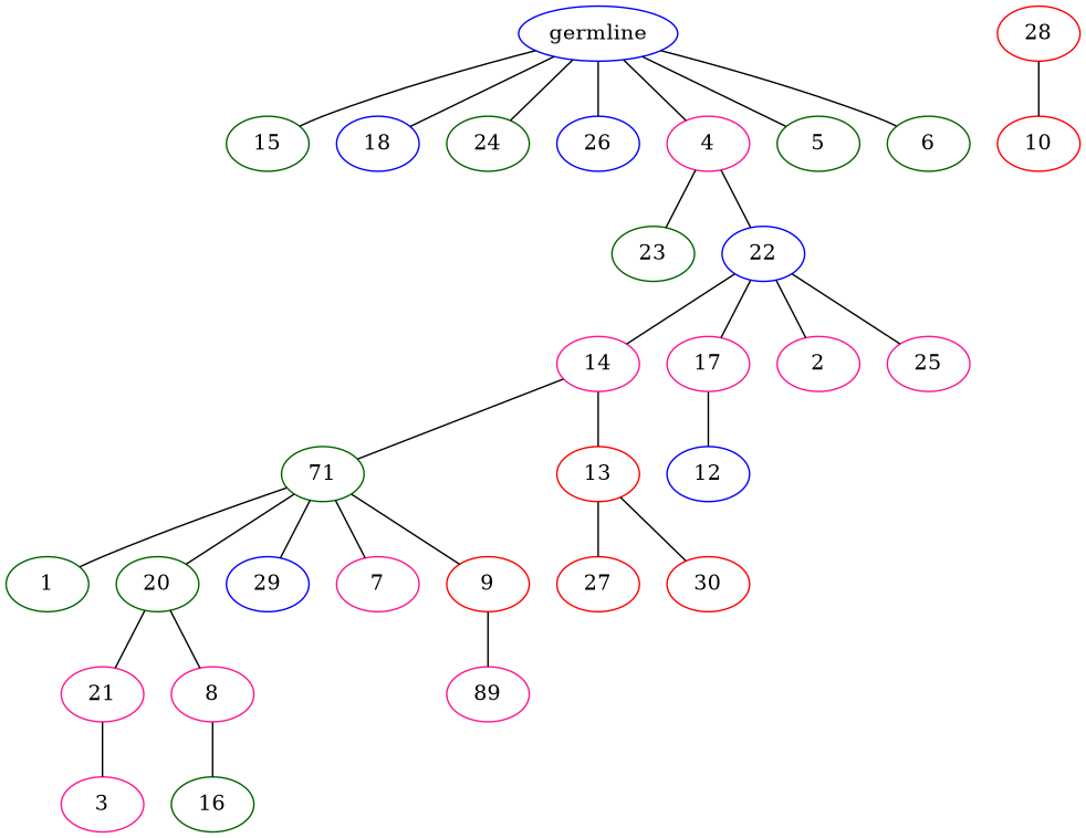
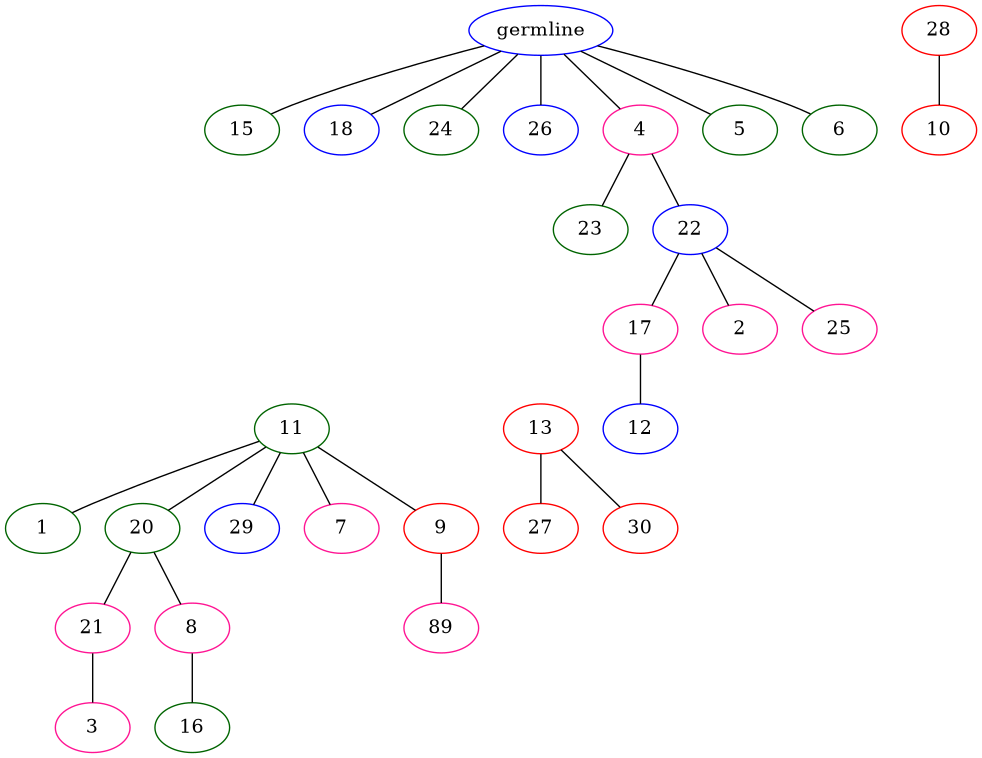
  graph {
    node [color=deeppink]
    n1 [color=blue label=germline]
    n2 [color=darkgreen label=15]
    n3 [color=blue label=18]
    n4 [color=darkgreen label=24]
    n5 [color=blue label=26]
    n6 [label=4]
    n7 [color=darkgreen label=5]
    n8 [color=darkgreen label=6]
    n9 [color=red label=28]
    n10 [color=red label=10]
    n11 [color=darkgreen label=23]
    n12 [color=blue label=22]
-   n13 [label=14]
    n14 [label=17]
    n15 [label=2]
    n16 [label=25]
-   n17 [color=darkgreen label=71]
+   n17 [color=darkgreen label=11]
    n18 [color=red label=13]
    n19 [color=blue label=12]
    n20 [color=darkgreen label=1]
    n21 [color=darkgreen label=20]
    n22 [color=blue label=29]
    n23 [label=7]
    n24 [color=red label=9]
    n25 [color=red label=27]
    n26 [color=red label=30]
    n27 [label=21]
    n28 [label=8]
    n29 [label=89]
    n30 [label=3]
    n31 [color=darkgreen label=16]
    n1 -- n2
    n1 -- n3
    n1 -- n4
    n1 -- n5
    n1 -- n6
    n1 -- n7
    n1 -- n8
    n6 -- n11
    n6 -- n12
    n9 -- n10
-   n12 -- n13
    n12 -- n14
    n12 -- n15
    n12 -- n16
-   n13 -- n17
-   n13 -- n18
    n14 -- n19
    n17 -- n20
    n17 -- n21
    n17 -- n22
    n17 -- n23
    n17 -- n24
    n18 -- n25
    n18 -- n26
    n21 -- n27
    n21 -- n28
    n24 -- n29
    n27 -- n30
    n28 -- n31
  }
